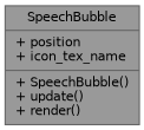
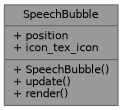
  digraph {
-   n1 [color=gray40 fillcolor=grey60 fontcolor=black fontname=Helvetica fontsize=10 height=0.2 label="{SpeechBubble\n|+ position\l+ icon_tex_name\l|+ SpeechBubble()\l+ update()\l+ render()\l}" shape=record style=filled width=0.4]
+   n1 [color=gray40 fillcolor=grey60 fontcolor=black fontname=Helvetica fontsize=10 height=0.2 label="{SpeechBubble\n|+ position\l+ icon_tex_icon\l|+ SpeechBubble()\l+ update()\l+ render()\l}" shape=record style=filled width=0.4]
  }
